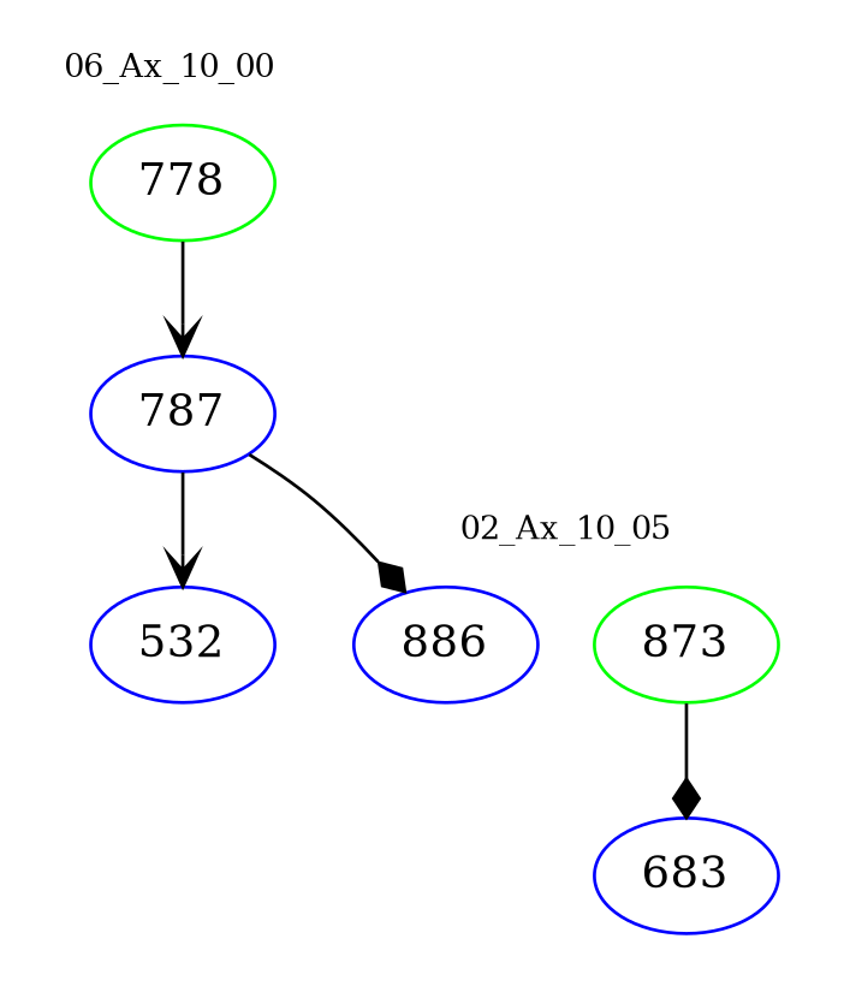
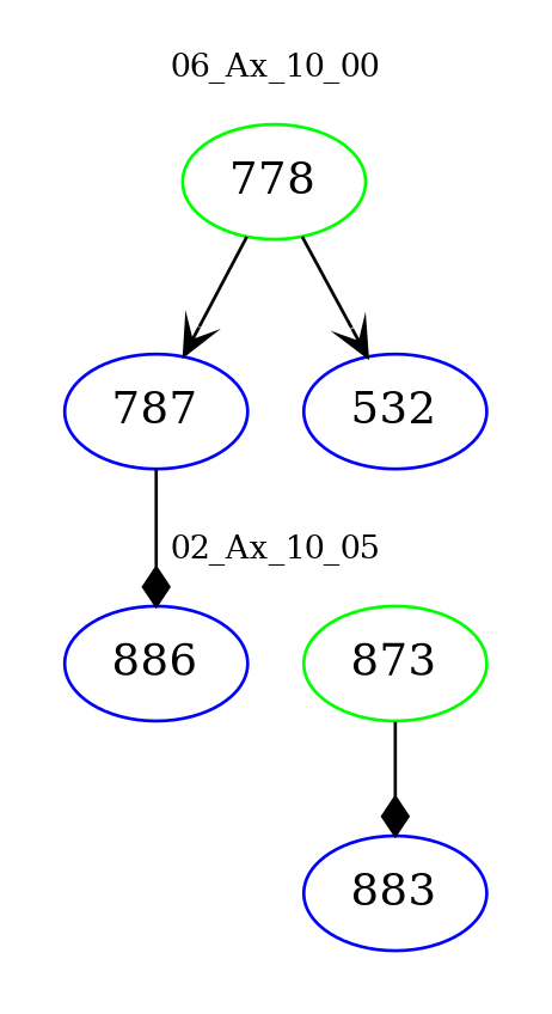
  digraph {
    fontname="DejaVu Serif"
    node [color=blue fontname="DejaVu Serif"]
    edge [arrowhead=vee color=black fontname="DejaVu Serif"]
    n1 [color=green label=778]
    n2 [label=787]
    n3 [label=532]
    n4 [color=green label=873]
-   n5 [label=683]
+   n5 [label=883]
    n6 [label=886]
    subgraph cluster_1 {
      color=white
      fontsize=10
      label="06_Ax_10_00"
      n1
      n2
      n3
    }
    subgraph cluster_2 {
      color=white
      fontsize=10
      label="02_Ax_10_05"
      n4
      n5
      n6
    }
    n1 -> n2
-   n2 -> n3
+   n1 -> n3
    n2 -> n6 [arrowhead=diamond]
    n4 -> n5 [arrowhead=diamond]
  }
